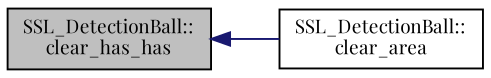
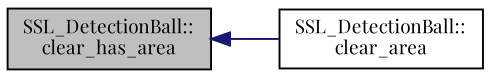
  digraph {
    rankdir=LR
    fontname="Playfair Display"
    node [color=black fontname="Playfair Display" fontsize=10 shape=record style=filled]
-   n1 [fillcolor=grey75 fontcolor=black height=0.2 label="SSL_DetectionBall::\lclear_has_has" width=0.4]
+   n1 [fillcolor=grey75 fontcolor=black height=0.2 label="SSL_DetectionBall::\lclear_has_area" width=0.4]
    n2 [fillcolor=white height=0.2 label="SSL_DetectionBall::\lclear_area" width=0.4]
    n1 -> n2 [color=midnightblue dir=back fontname="Playfair Display" fontsize=10 labelfontname=Helvetica labelfontsize=10 style=solid]
  }
